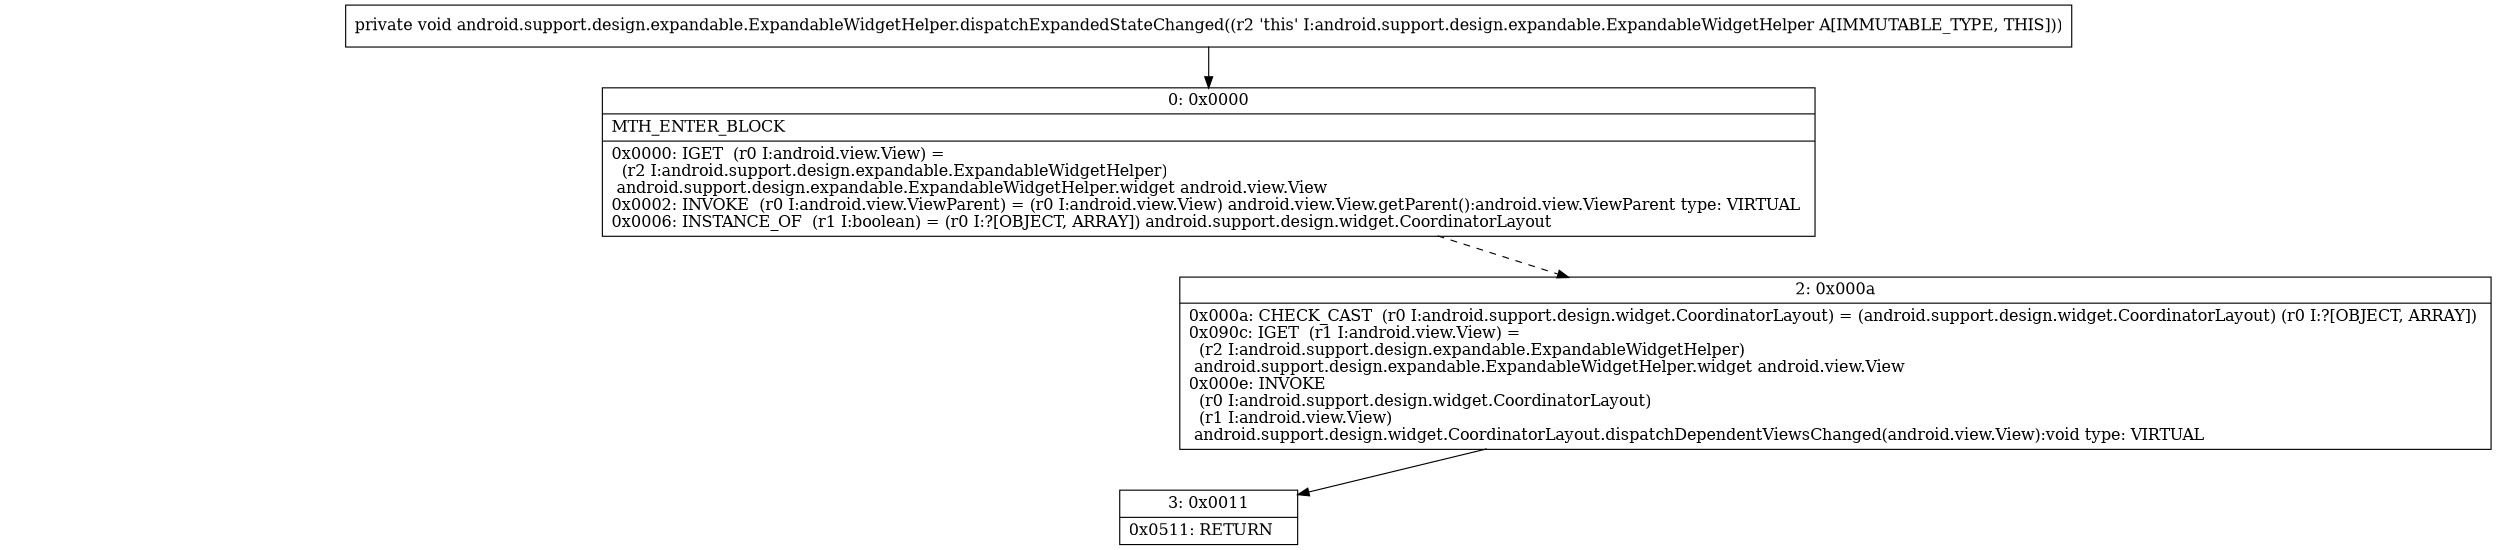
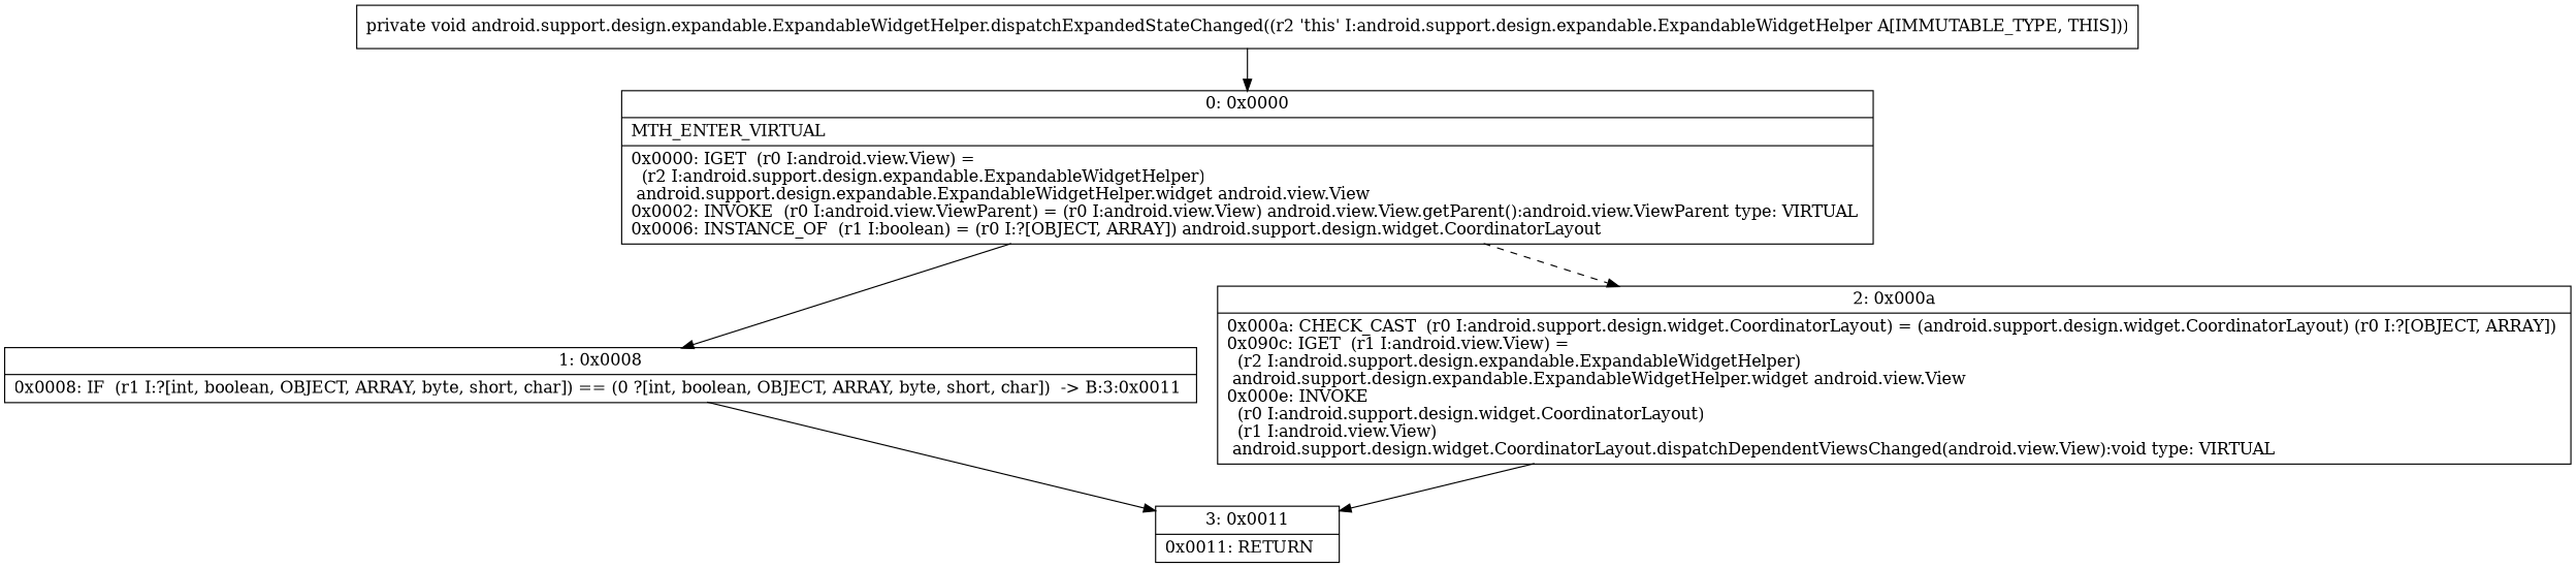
  digraph {
    fontname="DejaVu Serif"
    node [fontname="DejaVu Serif" shape=record]
    edge [fontname="DejaVu Serif"]
-   n1 [label="{0\:\ 0x0000|MTH_ENTER_BLOCK\l|0x0000: IGET  (r0 I:android.view.View) = \l  (r2 I:android.support.design.expandable.ExpandableWidgetHelper)\l android.support.design.expandable.ExpandableWidgetHelper.widget android.view.View \l0x0002: INVOKE  (r0 I:android.view.ViewParent) = (r0 I:android.view.View) android.view.View.getParent():android.view.ViewParent type: VIRTUAL \l0x0006: INSTANCE_OF  (r1 I:boolean) = (r0 I:?[OBJECT, ARRAY]) android.support.design.widget.CoordinatorLayout \l}"]
+   n1 [label="{0\:\ 0x0000|MTH_ENTER_VIRTUAL\l|0x0000: IGET  (r0 I:android.view.View) = \l  (r2 I:android.support.design.expandable.ExpandableWidgetHelper)\l android.support.design.expandable.ExpandableWidgetHelper.widget android.view.View \l0x0002: INVOKE  (r0 I:android.view.ViewParent) = (r0 I:android.view.View) android.view.View.getParent():android.view.ViewParent type: VIRTUAL \l0x0006: INSTANCE_OF  (r1 I:boolean) = (r0 I:?[OBJECT, ARRAY]) android.support.design.widget.CoordinatorLayout \l}"]
+   n2 [label="{1\:\ 0x0008|0x0008: IF  (r1 I:?[int, boolean, OBJECT, ARRAY, byte, short, char]) == (0 ?[int, boolean, OBJECT, ARRAY, byte, short, char])  \-\> B:3:0x0011 \l}"]
    n3 [label="{2\:\ 0x000a|0x000a: CHECK_CAST  (r0 I:android.support.design.widget.CoordinatorLayout) = (android.support.design.widget.CoordinatorLayout) (r0 I:?[OBJECT, ARRAY]) \l0x090c: IGET  (r1 I:android.view.View) = \l  (r2 I:android.support.design.expandable.ExpandableWidgetHelper)\l android.support.design.expandable.ExpandableWidgetHelper.widget android.view.View \l0x000e: INVOKE  \l  (r0 I:android.support.design.widget.CoordinatorLayout)\l  (r1 I:android.view.View)\l android.support.design.widget.CoordinatorLayout.dispatchDependentViewsChanged(android.view.View):void type: VIRTUAL \l}"]
-   n4 [label="{3\:\ 0x0011|0x0511: RETURN   \l}"]
+   n4 [label="{3\:\ 0x0011|0x0011: RETURN   \l}"]
    n5 [label="{private void android.support.design.expandable.ExpandableWidgetHelper.dispatchExpandedStateChanged((r2 'this' I:android.support.design.expandable.ExpandableWidgetHelper A[IMMUTABLE_TYPE, THIS])) }"]
+   n1 -> n2
    n1 -> n3 [style=dashed]
+   n2 -> n4
    n3 -> n4
    n5 -> n1
  }
